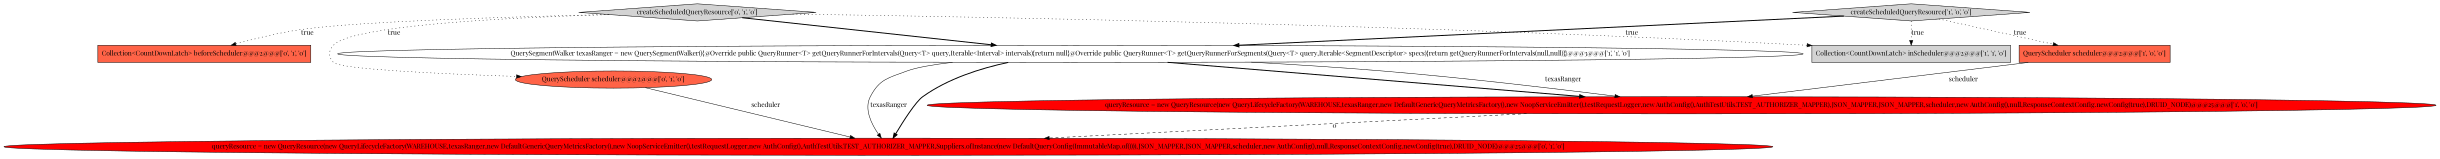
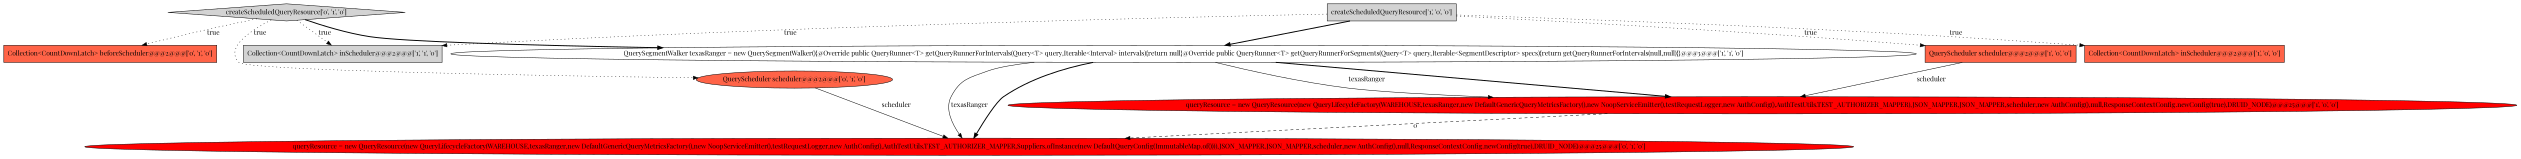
  digraph {
    fontname="Playfair Display"
    node [fillcolor=tomato fontname="Playfair Display" shape=box style=filled]
    edge [fontname="Playfair Display" style=dotted]
    n1 [label="Collection<CountDownLatch> beforeScheduler@@@2@@@['0', '1', '0']"]
    n2 [label="QueryScheduler scheduler@@@2@@@['0', '1', '0']" shape=ellipse]
    n3 [fillcolor=red label="queryResource = new QueryResource(new QueryLifecycleFactory(WAREHOUSE,texasRanger,new DefaultGenericQueryMetricsFactory(),new NoopServiceEmitter(),testRequestLogger,new AuthConfig(),AuthTestUtils.TEST_AUTHORIZER_MAPPER,Suppliers.ofInstance(new DefaultQueryConfig(ImmutableMap.of()))),JSON_MAPPER,JSON_MAPPER,scheduler,new AuthConfig(),null,ResponseContextConfig.newConfig(true),DRUID_NODE)@@@25@@@['0', '1', '0']" shape=ellipse]
    n4 [fillcolor=lightgray label="Collection<CountDownLatch> inScheduler@@@2@@@['1', '1', '0']"]
    n5 [fillcolor=white label="QuerySegmentWalker texasRanger = new QuerySegmentWalker(){@Override public QueryRunner<T> getQueryRunnerForIntervals(Query<T> query,Iterable<Interval> intervals){return null}@Override public QueryRunner<T> getQueryRunnerForSegments(Query<T> query,Iterable<SegmentDescriptor> specs){return getQueryRunnerForIntervals(null,null)}}@@@3@@@['1', '1', '0']" shape=ellipse]
    n6 [fillcolor=red label="queryResource = new QueryResource(new QueryLifecycleFactory(WAREHOUSE,texasRanger,new DefaultGenericQueryMetricsFactory(),new NoopServiceEmitter(),testRequestLogger,new AuthConfig(),AuthTestUtils.TEST_AUTHORIZER_MAPPER),JSON_MAPPER,JSON_MAPPER,scheduler,new AuthConfig(),null,ResponseContextConfig.newConfig(true),DRUID_NODE)@@@25@@@['1', '0', '0']" shape=ellipse]
    n7 [label="QueryScheduler scheduler@@@2@@@['1', '0', '0']"]
-   n8 [fillcolor=lightgray label="createScheduledQueryResource['1', '0', '0']" shape=diamond]
+   n8 [fillcolor=lightgray label="createScheduledQueryResource['1', '0', '0']"]
+   n9 [label="Collection<CountDownLatch> inScheduler@@@2@@@['1', '0', '0']"]
    n10 [fillcolor=lightgray label="createScheduledQueryResource['0', '1', '0']" shape=diamond]
    n2 -> n3 [label=scheduler style=solid]
    n5 -> n3 [label=texasRanger style=solid]
    n5 -> n3 [style=bold]
    n5 -> n6 [style=bold]
    n5 -> n6 [label=texasRanger style=solid]
    n6 -> n3 [label=0 style=dashed]
    n7 -> n6 [label=scheduler style=solid]
    n8 -> n4 [label=true]
    n8 -> n5 [style=bold]
    n8 -> n7 [label=true]
+   n8 -> n9 [label=true]
    n10 -> n1 [label=true]
    n10 -> n2 [label=true]
    n10 -> n4 [label=true]
    n10 -> n5 [style=bold]
  }
